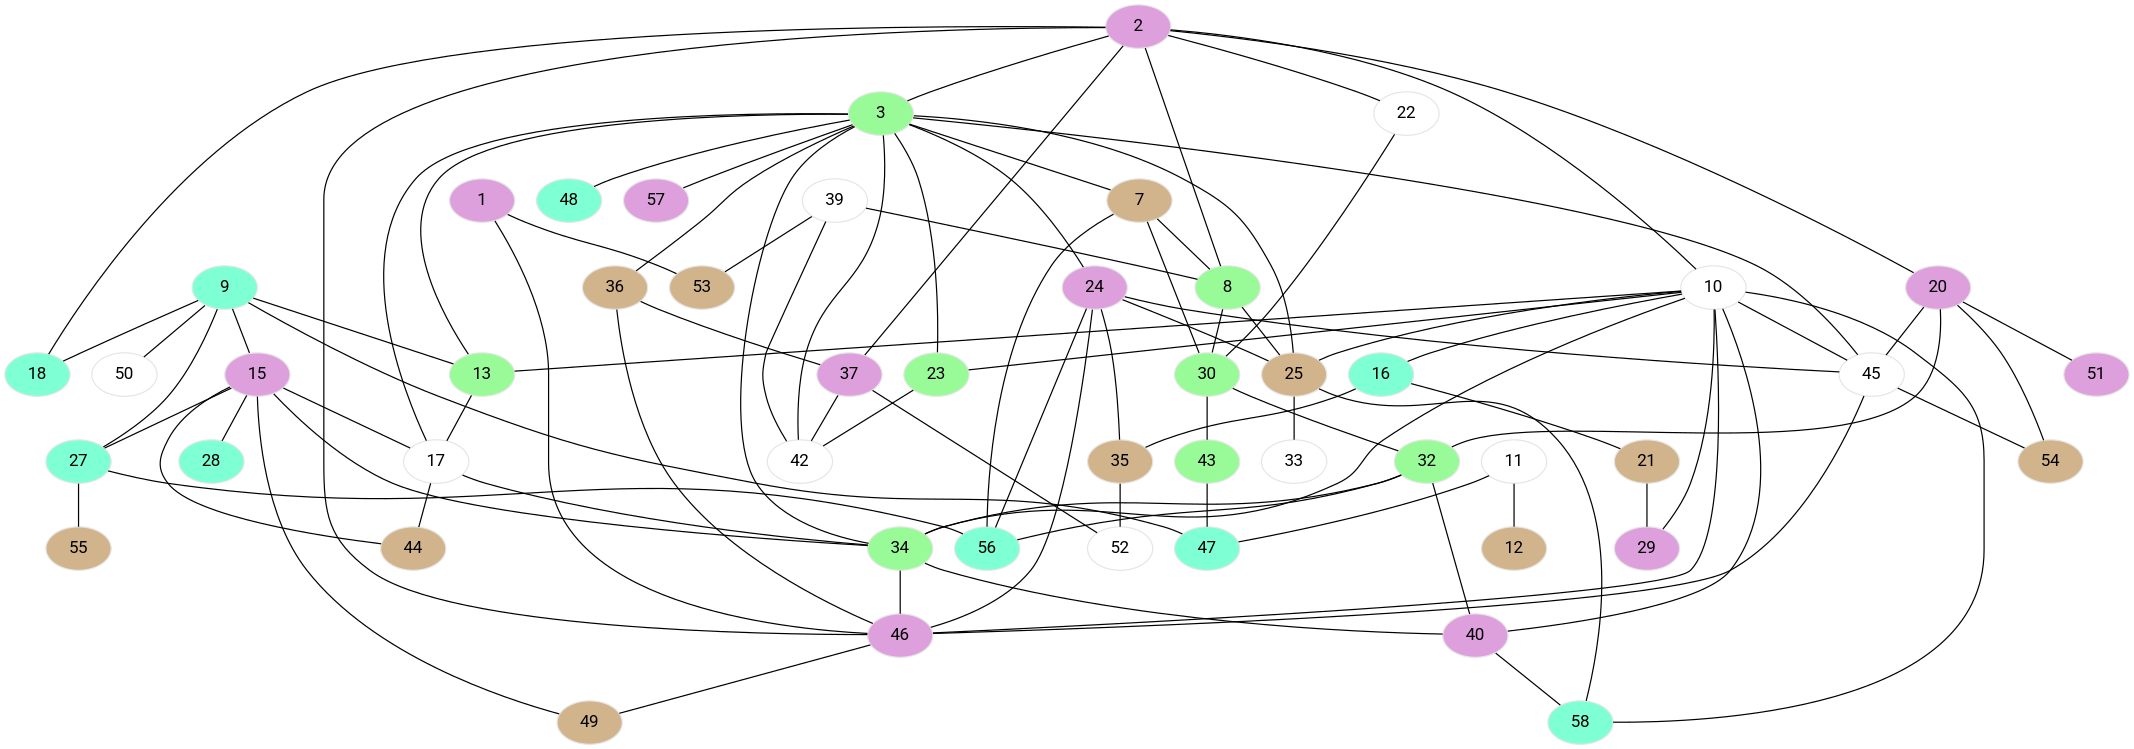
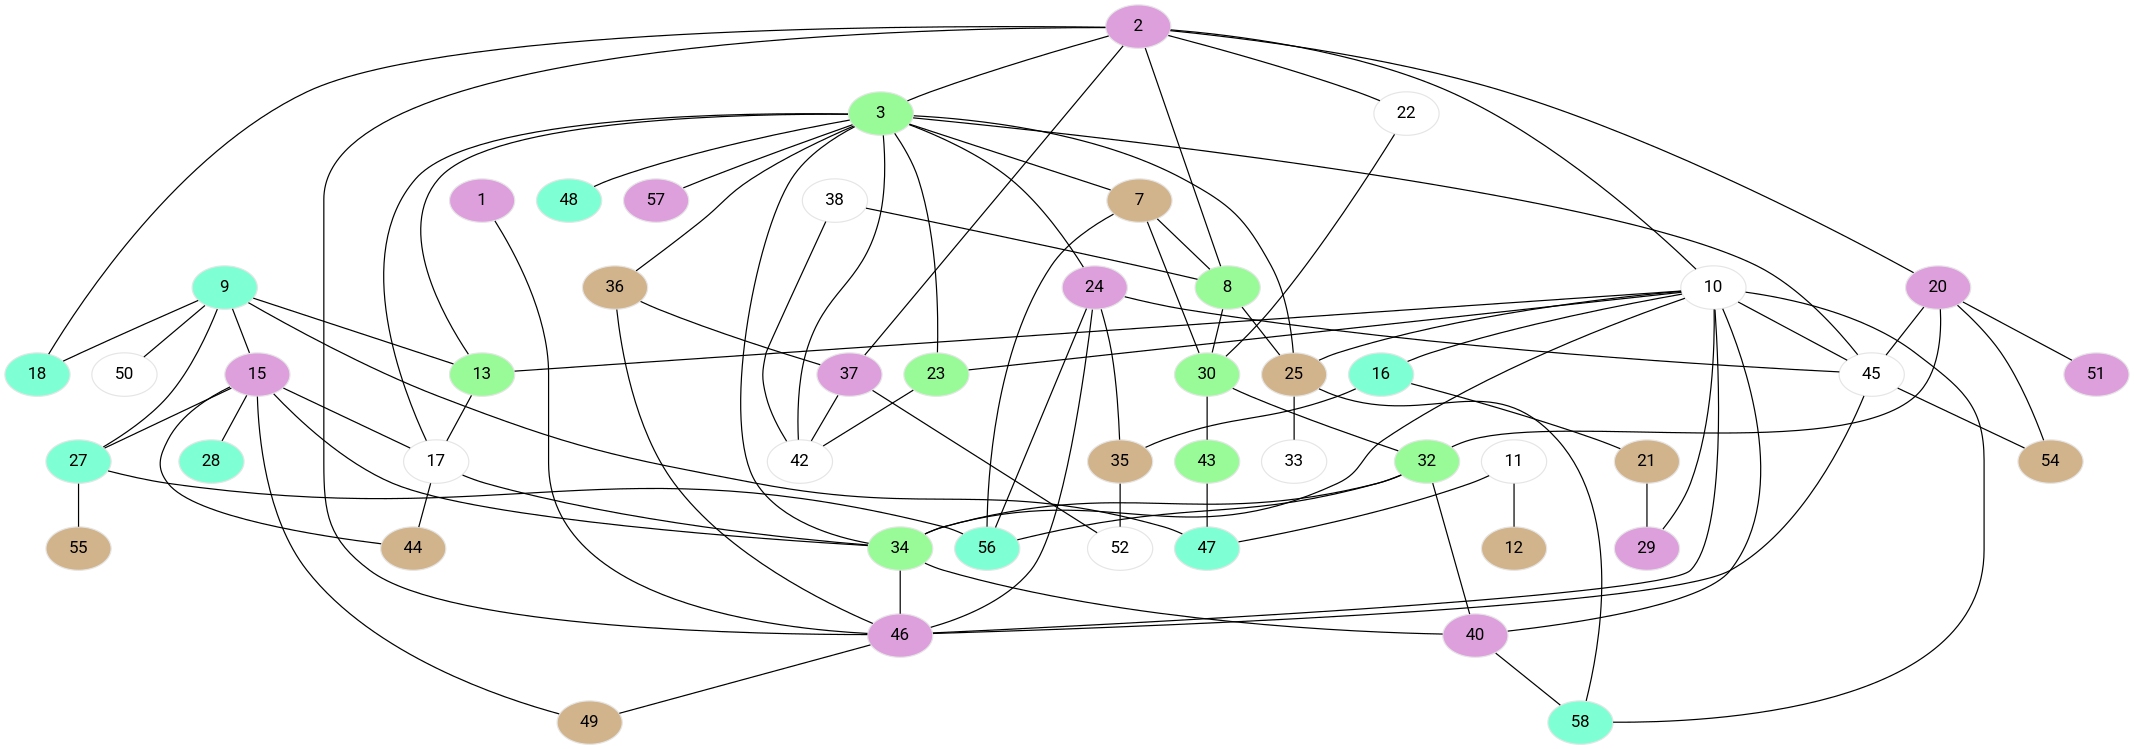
  graph {
    fontname=Roboto
    node [color=gray90 fillcolor=plum fontname=Roboto style=filled]
    edge [fontname=Roboto weight=1.0]
    1
    46
-   53 [fillcolor=tan]
    49 [fillcolor=tan]
    2
    3 [fillcolor=palegreen]
    8 [fillcolor=palegreen]
    10 [fillcolor=white]
    18 [fillcolor=aquamarine]
    20
    22 [fillcolor=white]
    37
    7 [fillcolor=tan]
    13 [fillcolor=palegreen]
    17 [fillcolor=white]
    23 [fillcolor=palegreen]
    24
    25 [fillcolor=tan]
    34 [fillcolor=palegreen]
    36 [fillcolor=tan]
    42 [fillcolor=white]
    45 [fillcolor=white]
    48 [fillcolor=aquamarine]
    57
    30 [fillcolor=palegreen]
    16 [fillcolor=aquamarine]
    29
    40
    58 [fillcolor=aquamarine]
    32 [fillcolor=palegreen]
    51
    54 [fillcolor=tan]
    52 [fillcolor=white]
    56 [fillcolor=aquamarine]
    44 [fillcolor=tan]
    35 [fillcolor=tan]
    33 [fillcolor=white]
    27 [fillcolor=aquamarine]
    55 [fillcolor=tan]
    43 [fillcolor=palegreen]
    9 [fillcolor=aquamarine]
    15
    47 [fillcolor=aquamarine]
    50 [fillcolor=white]
    28 [fillcolor=aquamarine]
    21 [fillcolor=tan]
    11 [fillcolor=white]
    12 [fillcolor=tan]
-   39 [fillcolor=white]
+   39 [fillcolor=white label=38]
    1 -- 46
-   1 -- 53
    46 -- 49
    2 -- 46
    2 -- 3
    2 -- 8
    2 -- 10
    2 -- 18
    2 -- 20
    2 -- 22
    2 -- 37
    3 -- 7
    3 -- 13
    3 -- 17
    3 -- 23
    3 -- 24
    3 -- 25 [weight=2.0]
    3 -- 34
    3 -- 36
    3 -- 42
    3 -- 45
    3 -- 48
    3 -- 57
    8 -- 25
    8 -- 30
    10 -- 46 [weight=2.0]
    10 -- 13
    10 -- 23
    10 -- 25
    10 -- 34 [weight=2.0]
    10 -- 45
    10 -- 16
    10 -- 29 [weight=2.0]
    10 -- 40 [weight=2.0]
    10 -- 58
    20 -- 45
    20 -- 32
    20 -- 51
    20 -- 54
    22 -- 30
    37 -- 42
    37 -- 52
    7 -- 8
    7 -- 30
    7 -- 56
    13 -- 17
    17 -- 34
    17 -- 44
    23 -- 42
    24 -- 46
-   24 -- 25
    24 -- 45
    24 -- 56
    24 -- 35 [weight=2.0]
    25 -- 58
    25 -- 33
    34 -- 46
    34 -- 40 [weight=2.0]
    36 -- 46
    36 -- 37
    45 -- 46
    45 -- 54
    30 -- 32
    30 -- 43
    16 -- 35
    16 -- 21
    40 -- 58
    32 -- 34
    32 -- 40
    32 -- 56
    35 -- 52
    27 -- 56
    27 -- 55
    43 -- 47
    9 -- 18
    9 -- 13
    9 -- 27
    9 -- 15
    9 -- 47
    9 -- 50
    15 -- 49
    15 -- 17
    15 -- 34
    15 -- 44
    15 -- 27
    15 -- 28 [weight=2.0]
    21 -- 29
    11 -- 47
    11 -- 12
-   39 -- 53
    39 -- 8
    39 -- 42
  }
